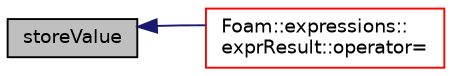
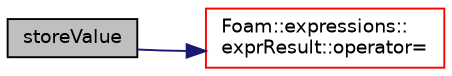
  digraph {
    rankdir=LR
    node [fontname=Helvetica fontsize=10 shape=record]
    n1 [color=black fillcolor=grey75 fontcolor=black height=0.2 label=storeValue style=filled width=0.4]
    n2 [color=red height=0.2 label="Foam::expressions::\lexprResult::operator=" width=0.4]
-   n2 -> n1 [color=midnightblue fontname=Helvetica fontsize=10 labelfontname=Helvetica labelfontsize=10 style=solid]
+   n1 -> n2 [color=midnightblue fontname=Helvetica fontsize=10 labelfontname=Helvetica labelfontsize=10 style=solid]
  }
